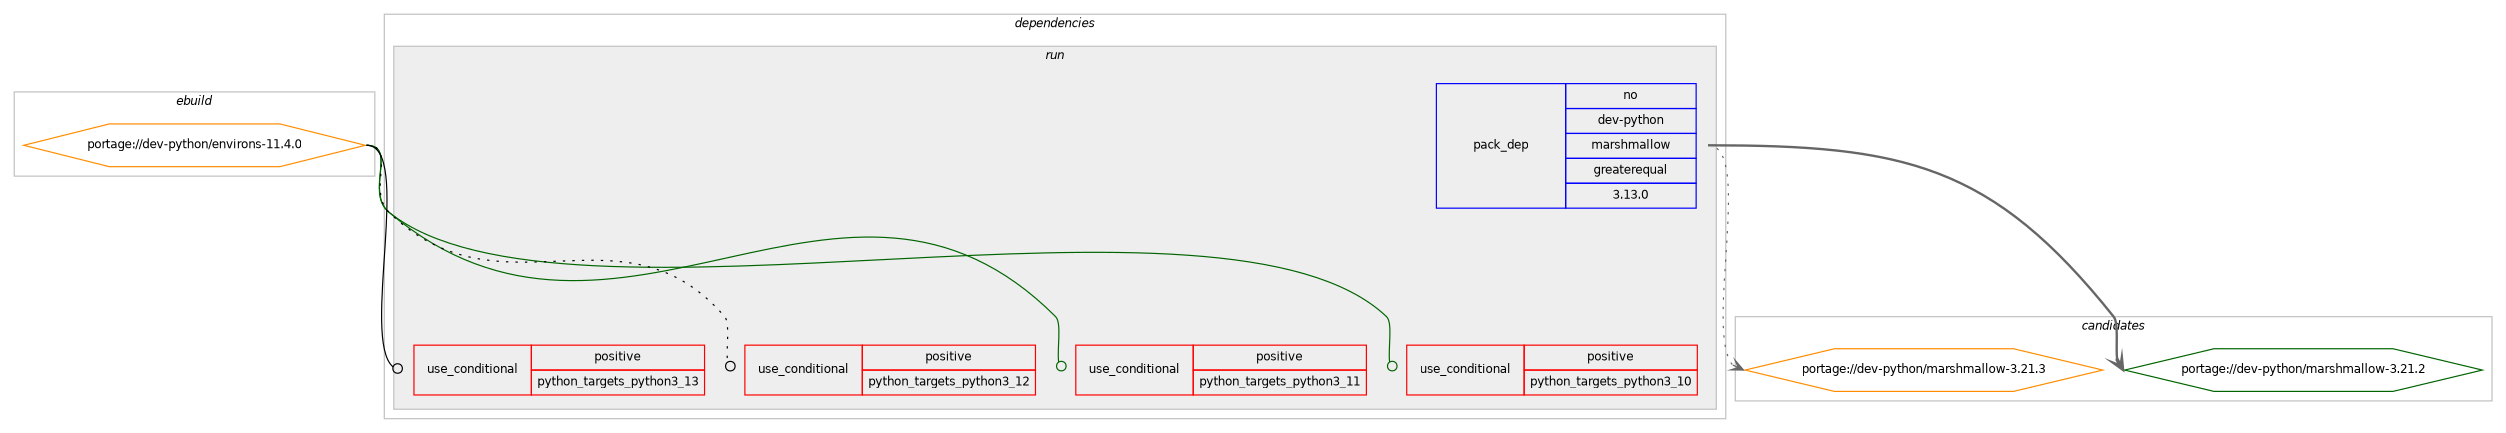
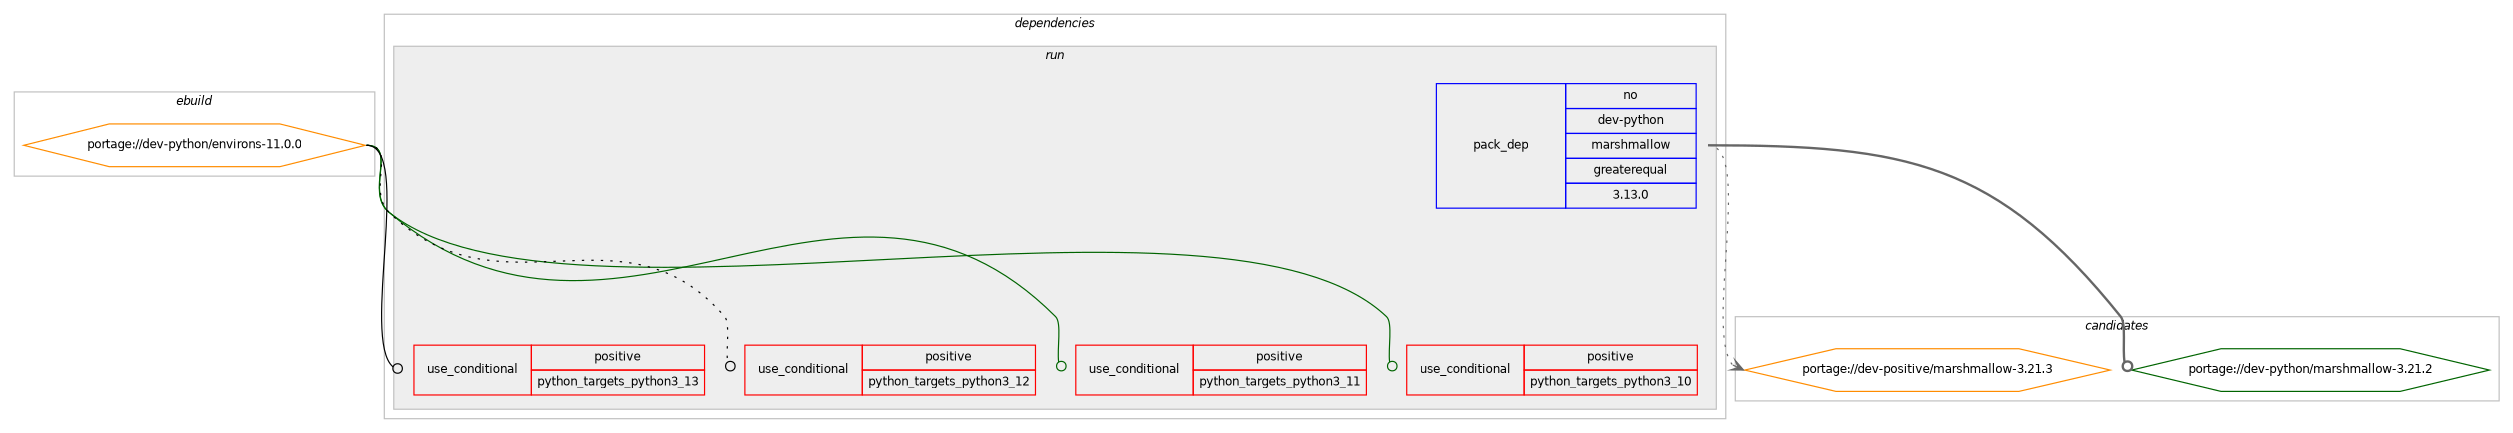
  digraph {
    compound=true
    concentrate=true
    fontname=Helvetica
    fontsize=10
    newrank=true
    rankdir=TB
    ranksep=1.5
    node [color=red fontname=Helvetica fontsize=10 shape=none]
    edge [arrowhead=odot color=darkgreen headport=w style=solid tailport=e weight=20]
-   n1 [color=darkorange label="portage://dev-python/environs-11.4.0" shape=hexagon width=4]
+   n1 [color=darkorange label="portage://dev-python/environs-11.0.0" shape=hexagon width=4]
    n2 [label=<<TABLE BORDER="0" CELLBORDER="1" CELLSPACING="0" CELLPADDING="4"><TR><TD ROWSPAN="3" CELLPADDING="10">use_conditional</TD></TR><TR><TD>positive</TD></TR><TR><TD>python_targets_python3_10</TD></TR></TABLE>>]
    n3 [label=<<TABLE BORDER="0" CELLBORDER="1" CELLSPACING="0" CELLPADDING="4"><TR><TD ROWSPAN="3" CELLPADDING="10">use_conditional</TD></TR><TR><TD>positive</TD></TR><TR><TD>python_targets_python3_11</TD></TR></TABLE>>]
    n4 [label=<<TABLE BORDER="0" CELLBORDER="1" CELLSPACING="0" CELLPADDING="4"><TR><TD ROWSPAN="3" CELLPADDING="10">use_conditional</TD></TR><TR><TD>positive</TD></TR><TR><TD>python_targets_python3_12</TD></TR></TABLE>>]
    n5 [label=<<TABLE BORDER="0" CELLBORDER="1" CELLSPACING="0" CELLPADDING="4"><TR><TD ROWSPAN="3" CELLPADDING="10">use_conditional</TD></TR><TR><TD>positive</TD></TR><TR><TD>python_targets_python3_13</TD></TR></TABLE>>]
    n6 [color=blue label=<<TABLE BORDER="0" CELLBORDER="1" CELLSPACING="0" CELLPADDING="4" WIDTH="220"><TR><TD ROWSPAN="6" CELLPADDING="30">pack_dep</TD></TR><TR><TD WIDTH="110">no</TD></TR><TR><TD>dev-python</TD></TR><TR><TD>marshmallow</TD></TR><TR><TD>greaterequal</TD></TR><TR><TD>3.13.0</TD></TR></TABLE>>]
    n7 [color=darkgreen label="portage://dev-python/marshmallow-3.21.2" shape=hexagon width=4]
-   n8 [color=darkorange label="portage://dev-python/marshmallow-3.21.3" shape=hexagon width=4]
+   n8 [color=darkorange label="portage://dev-positive/marshmallow-3.21.3" shape=hexagon width=4]
    subgraph cluster_1 {
      color=gray
      label=<<i>ebuild</i>>
      rank=same
      n1
    }
    subgraph cluster_2 {
      color=gray
      label=<<i>dependencies</i>>
      subgraph cluster_3 {
        color=gray
        fillcolor="#eeeeee"
        label=<<i>compile</i>>
        style=filled
      }
      subgraph cluster_4 {
        color=gray
        fillcolor="#eeeeee"
        label=<<i>compile and run</i>>
        style=filled
      }
      subgraph cluster_5 {
        color=gray
        fillcolor="#eeeeee"
        label=<<i>run</i>>
        style=filled
        subgraph sub_6 {
          color=gray
          fillcolor="#eeeeee"
          label=<<i>run</i>>
          style=filled
          n2
        }
        subgraph sub_7 {
          color=gray
          fillcolor="#eeeeee"
          label=<<i>run</i>>
          style=filled
          n3
        }
        subgraph sub_8 {
          color=gray
          fillcolor="#eeeeee"
          label=<<i>run</i>>
          style=filled
          n4
        }
        subgraph sub_9 {
          color=gray
          fillcolor="#eeeeee"
          label=<<i>run</i>>
          style=filled
          n5
        }
        subgraph sub_10 {
          color=gray
          fillcolor="#eeeeee"
          label=<<i>run</i>>
          style=filled
          n6
        }
      }
    }
    subgraph cluster_11 {
      color=gray
      label=<<i>candidates</i>>
      rank=same
      subgraph sub_12 {
        color=black
        label=<<i>candidates</i>>
        nodesep=1
        rank=same
        n7
        n8
      }
    }
    n1 -> n2
    n1 -> n3
    n1 -> n4 [color=black style=dotted]
    n1 -> n5 [color=black]
-   n6 -> n7 [arrowhead=vee color=gray40 style=bold weight=100]
+   n6 -> n7 [color=gray40 style=bold weight=100]
    n6 -> n8 [arrowhead=vee color=gray40 style=dotted weight=100]
  }
